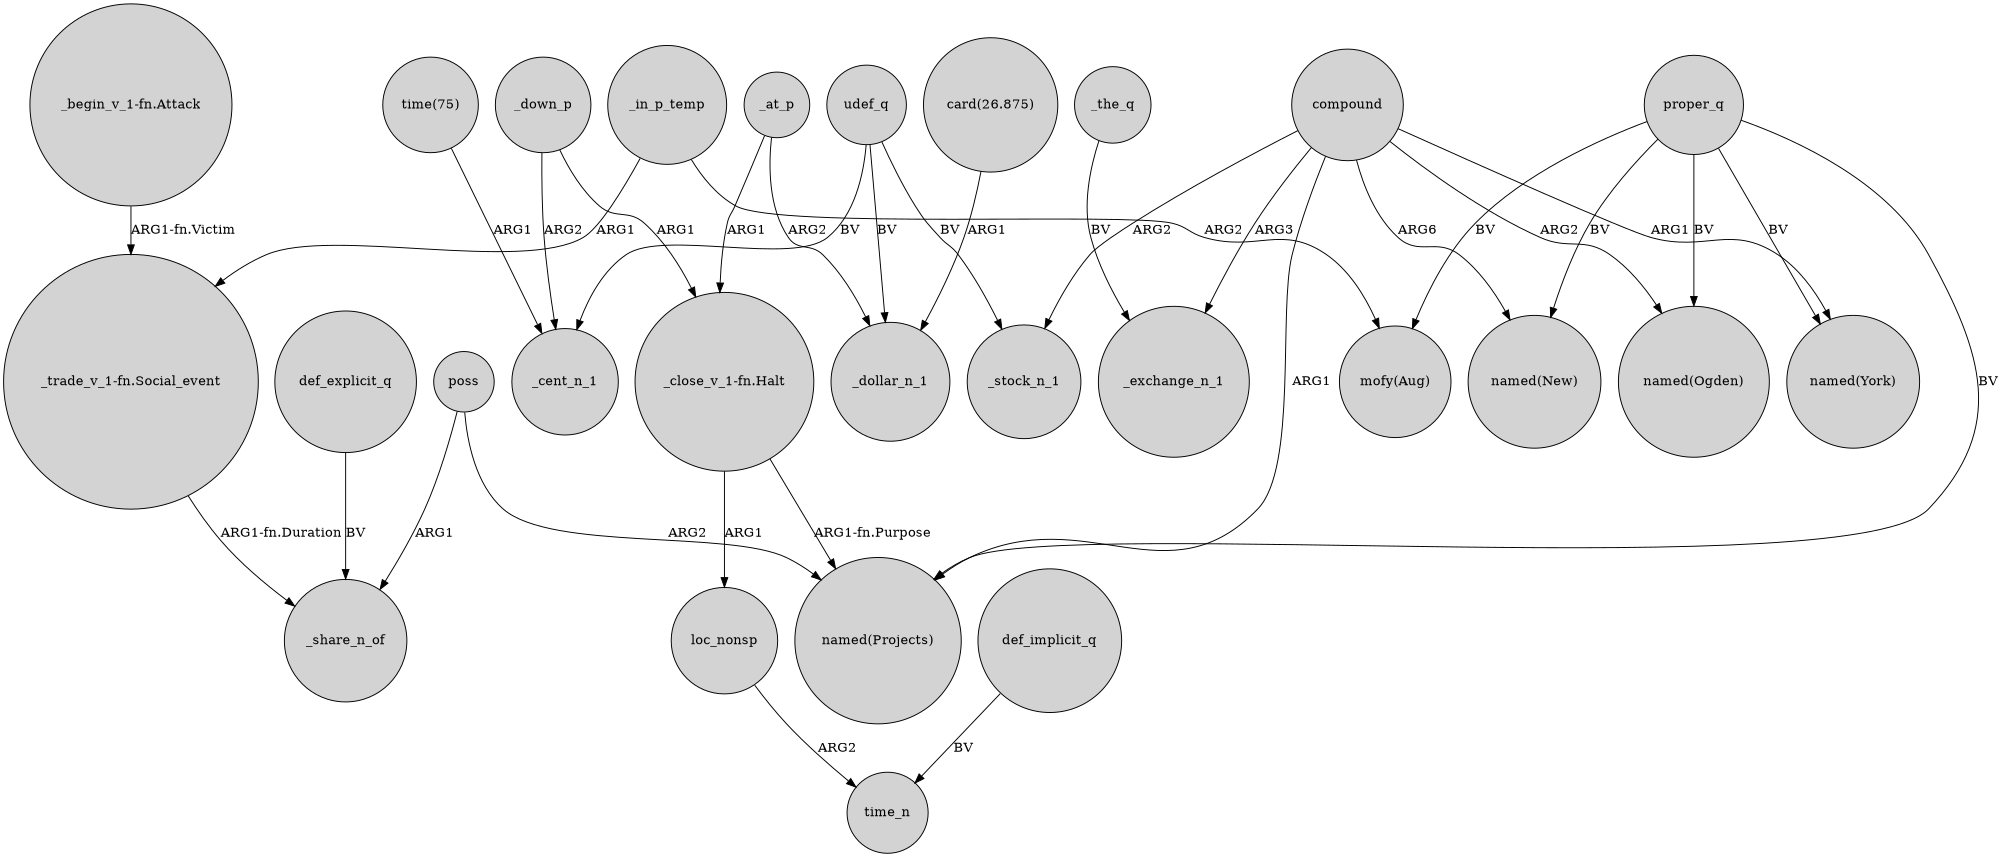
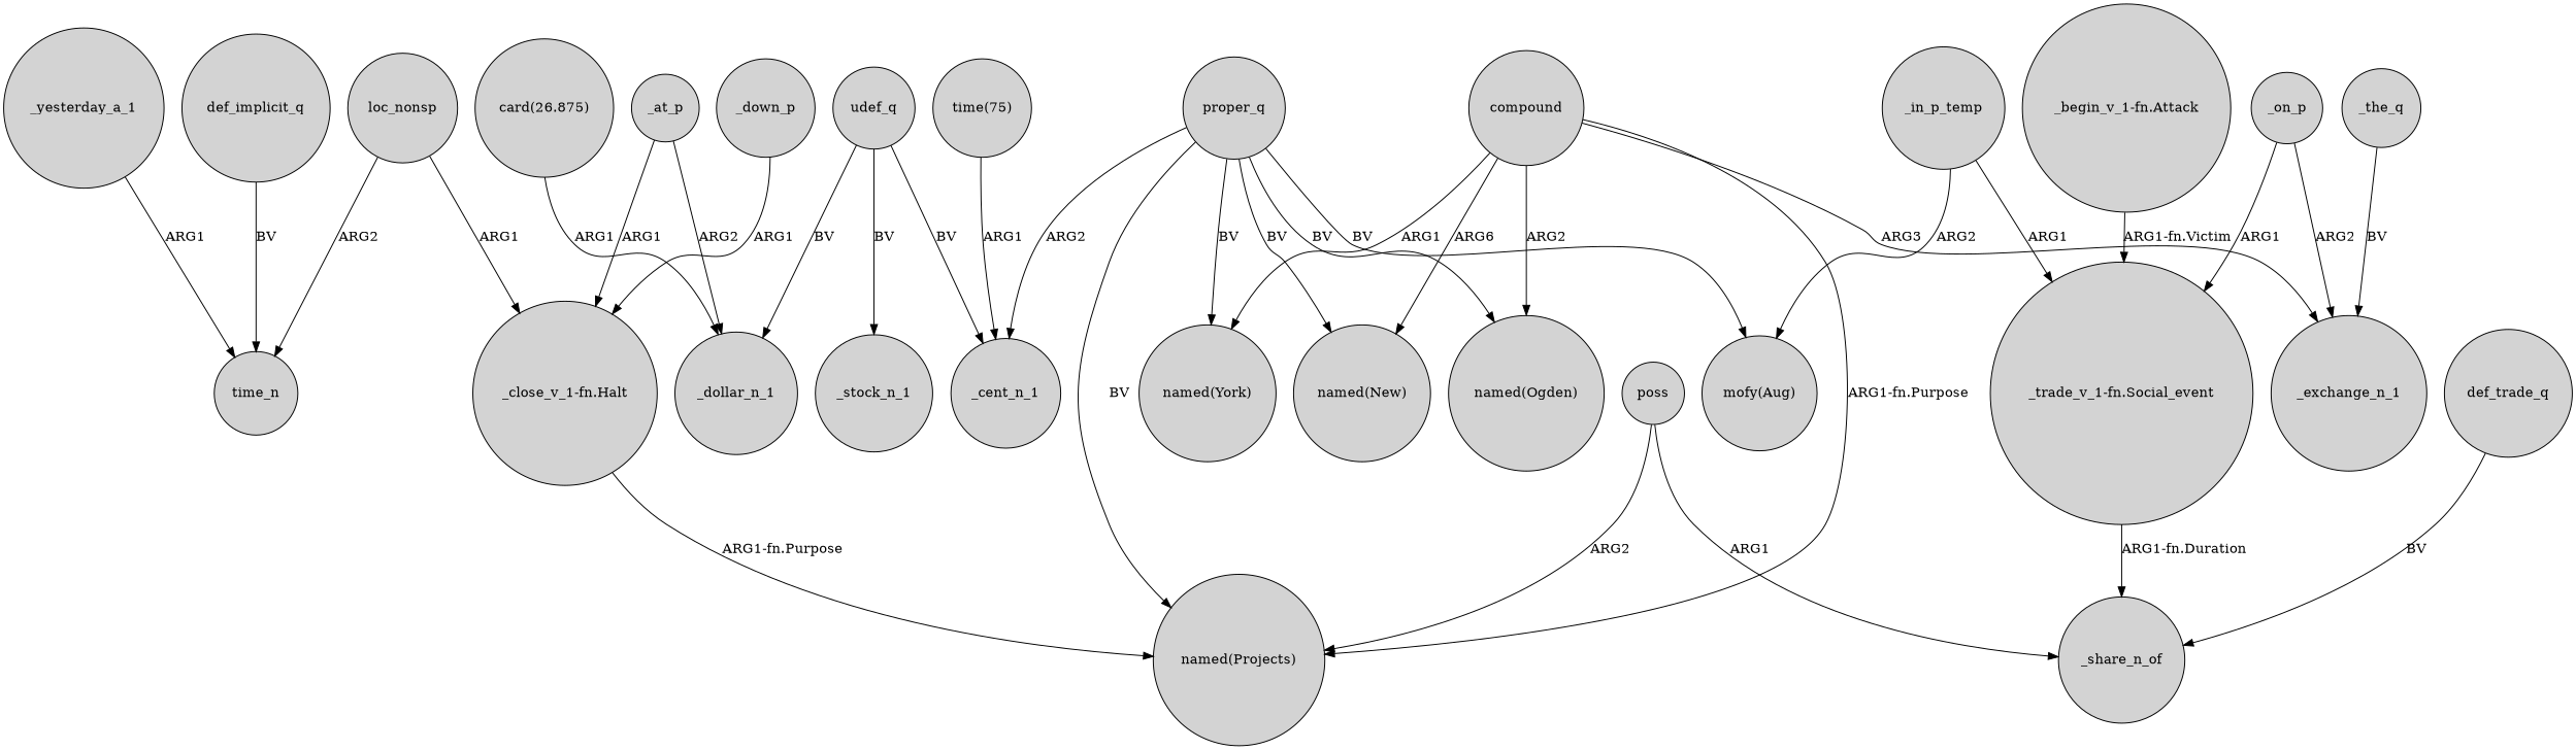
  digraph {
    node [shape=circle style=filled]
+   _on_p
    "_trade_v_1-fn.Social_event"
    _exchange_n_1
    _share_n_of
    _in_p_temp
    "mofy(Aug)"
    _down_p
    "_close_v_1-fn.Halt"
    _cent_n_1
    "named(Projects)"
    compound
    "named(New)"
    "named(Ogden)"
    "named(York)"
    _stock_n_1
    poss
    proper_q
-   def_explicit_q
+   def_explicit_q [label=def_trade_q]
+   _yesterday_a_1
    time_n
    loc_nonsp
    udef_q
    _dollar_n_1
    "card(26.875)"
    _at_p
    "_begin_v_1-fn.Attack"
    n27 [label="time(75)"]
    _the_q
    def_implicit_q
+   _on_p -> "_trade_v_1-fn.Social_event" [label=ARG1]
+   _on_p -> _exchange_n_1 [label=ARG2]
    "_trade_v_1-fn.Social_event" -> _share_n_of [label="ARG1-fn.Duration"]
    _in_p_temp -> "_trade_v_1-fn.Social_event" [label=ARG1]
    _in_p_temp -> "mofy(Aug)" [label=ARG2]
    _down_p -> "_close_v_1-fn.Halt" [label=ARG1]
-   _down_p -> _cent_n_1 [label=ARG2]
+   proper_q -> _cent_n_1 [label=ARG2]
    "_close_v_1-fn.Halt" -> "named(Projects)" [label="ARG1-fn.Purpose"]
    compound -> _exchange_n_1 [label=ARG3]
-   compound -> "named(Projects)" [label=ARG1]
+   compound -> "named(Projects)" [label="ARG1-fn.Purpose"]
    compound -> "named(New)" [label=ARG6]
    compound -> "named(Ogden)" [label=ARG2]
    compound -> "named(York)" [label=ARG1]
-   compound -> _stock_n_1 [label=ARG2]
    poss -> _share_n_of [label=ARG1]
    poss -> "named(Projects)" [label=ARG2]
    proper_q -> "mofy(Aug)" [label=BV]
    proper_q -> "named(Projects)" [label=BV]
    proper_q -> "named(New)" [label=BV]
    proper_q -> "named(Ogden)" [label=BV]
    proper_q -> "named(York)" [label=BV]
    def_explicit_q -> _share_n_of [label=BV]
-   "_close_v_1-fn.Halt" -> loc_nonsp [label=ARG1]
+   _yesterday_a_1 -> time_n [label=ARG1]
+   loc_nonsp -> "_close_v_1-fn.Halt" [label=ARG1]
    loc_nonsp -> time_n [label=ARG2]
    udef_q -> _cent_n_1 [label=BV]
    udef_q -> _stock_n_1 [label=BV]
    udef_q -> _dollar_n_1 [label=BV]
    "card(26.875)" -> _dollar_n_1 [label=ARG1]
    _at_p -> "_close_v_1-fn.Halt" [label=ARG1]
    _at_p -> _dollar_n_1 [label=ARG2]
    "_begin_v_1-fn.Attack" -> "_trade_v_1-fn.Social_event" [label="ARG1-fn.Victim"]
    n27 -> _cent_n_1 [label=ARG1]
    _the_q -> _exchange_n_1 [label=BV]
    def_implicit_q -> time_n [label=BV]
  }
